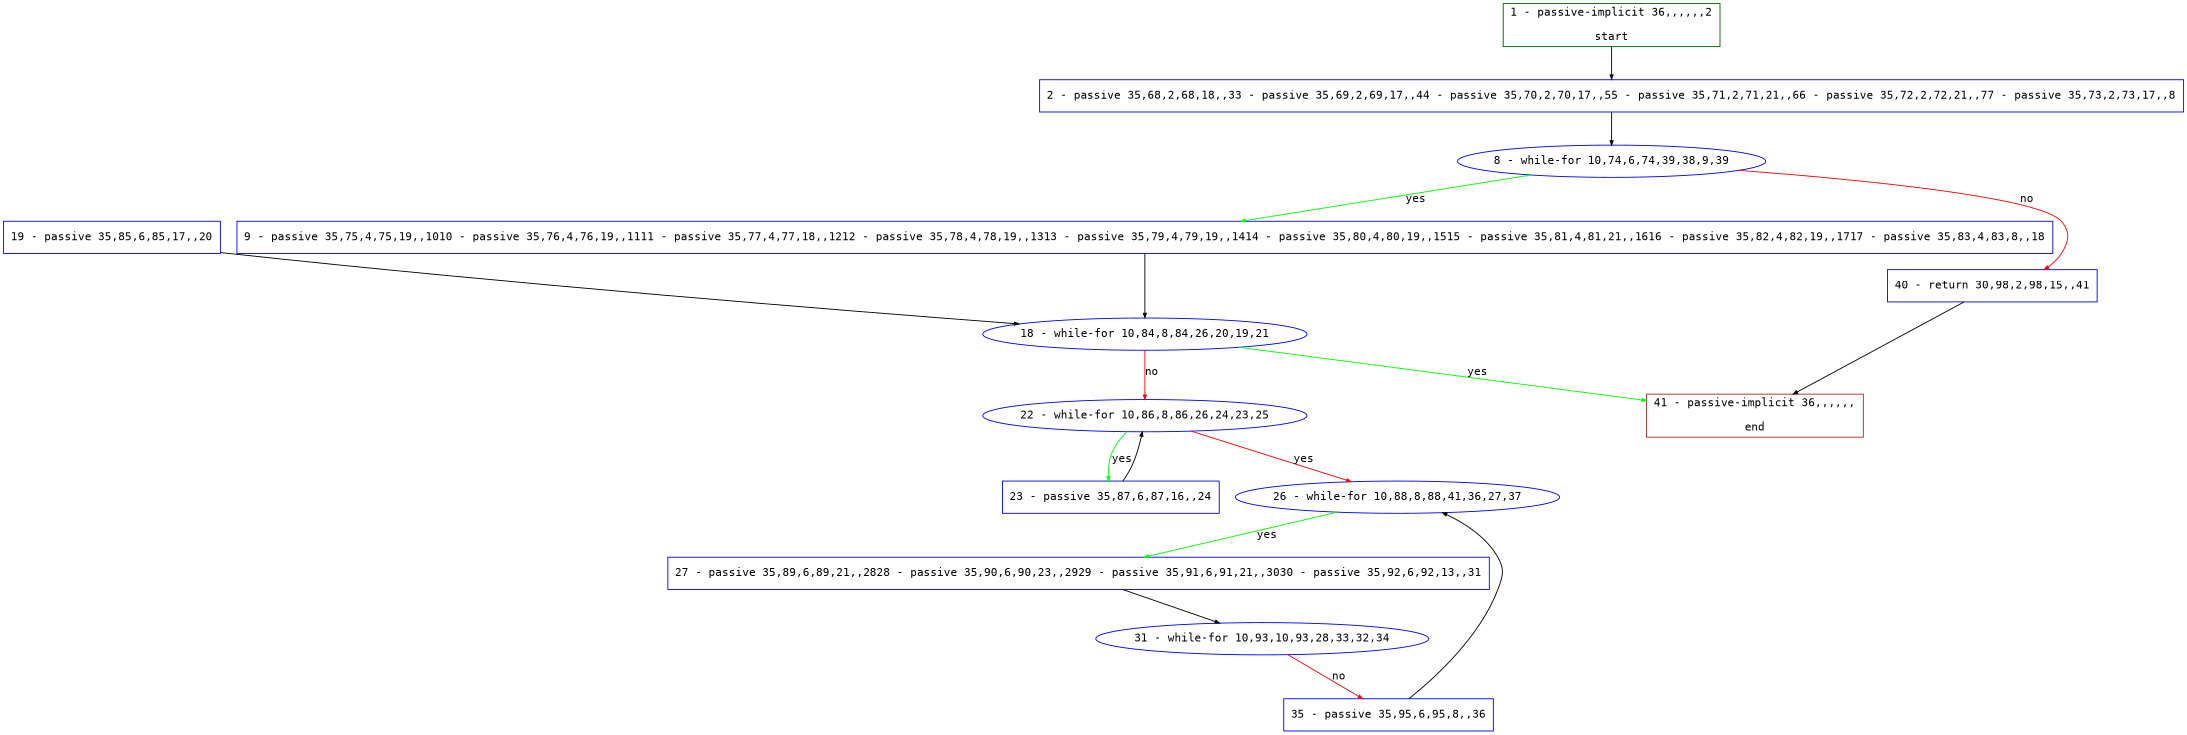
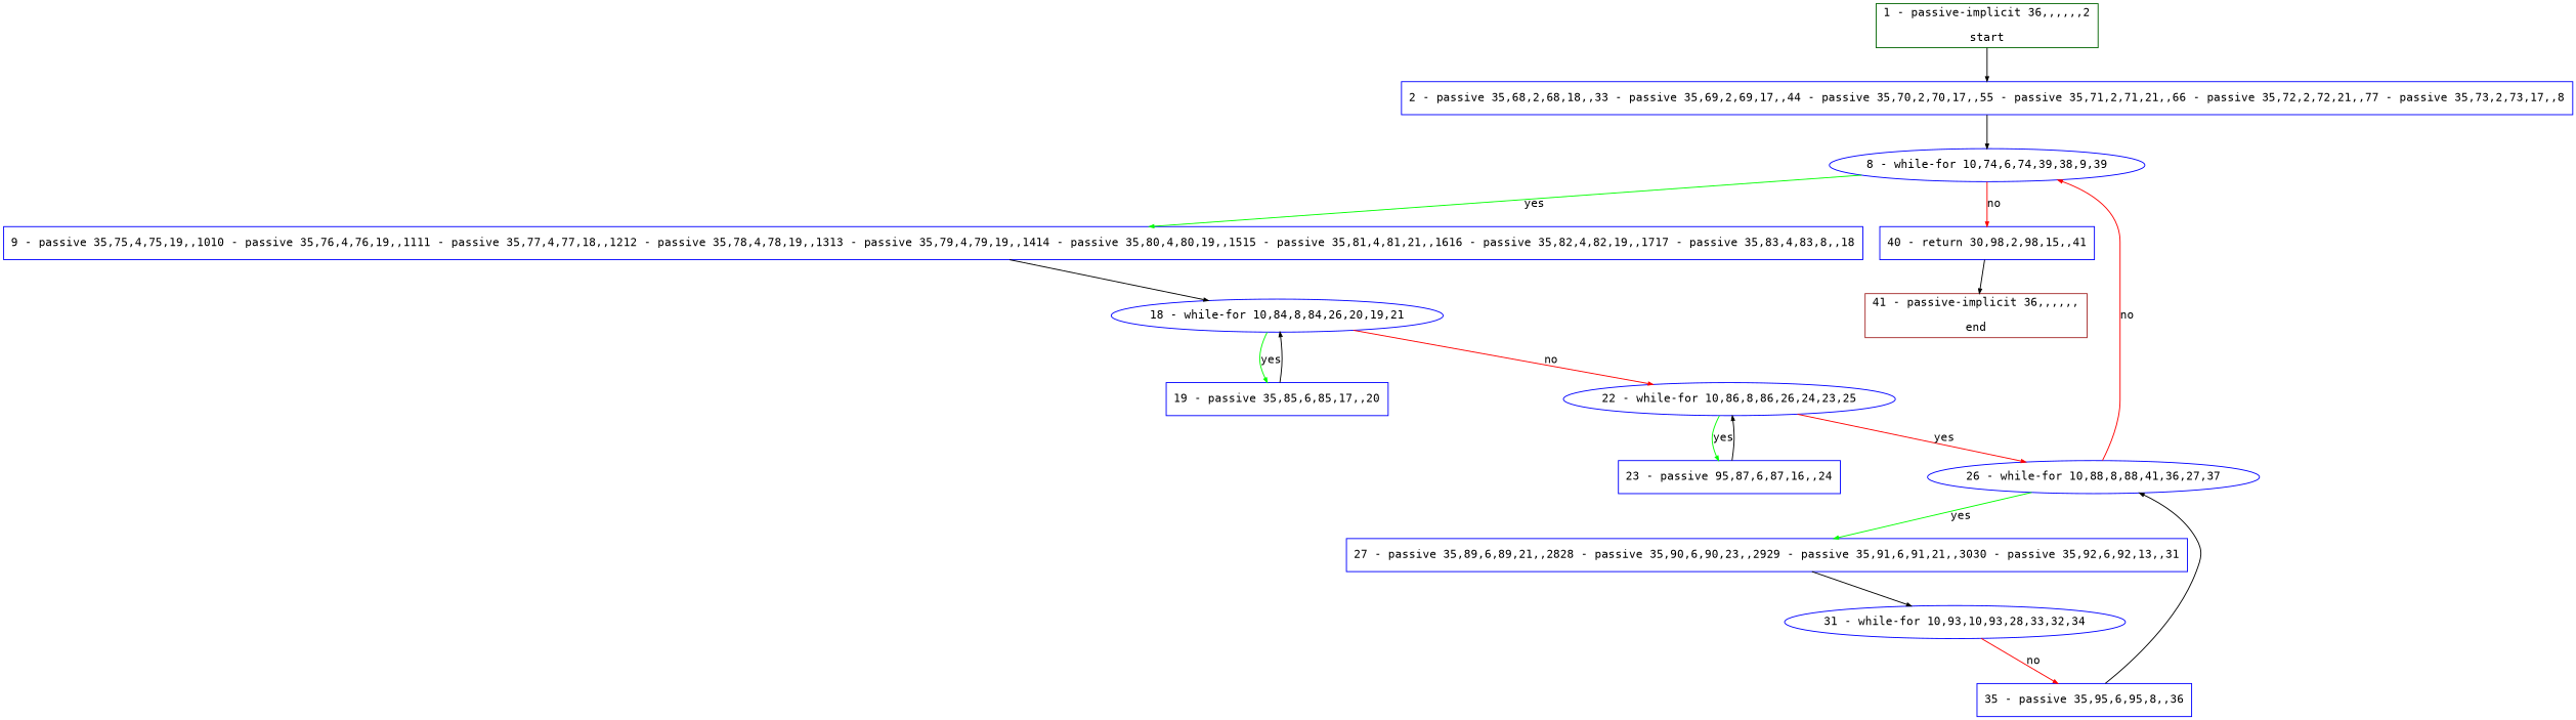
  digraph {
    bgcolor=white
    compound=true
    fillcolor="#FFFFCC"
    fontname="DejaVu Sans Mono"
    fontsize=12
    pack=true
    packmode=clust
    style="rounded,filled"
    node [color="#0000ff" compound=true fillcolor="#ffffff" fixedsize=false fontname="DejaVu Sans Mono" fontsize=12 node_initialized=no shape=box style=filled]
    edge [arrowhead=normal arrowsize=0.5 arrowtail=none color="#000000" compound=true dir=forward fontcolor=black fontname="DejaVu Sans Mono" fontsize=12]
    n1 [label="2 - passive 35,68,2,68,18,,33 - passive 35,69,2,69,17,,44 - passive 35,70,2,70,17,,55 - passive 35,71,2,71,21,,66 - passive 35,72,2,72,21,,77 - passive 35,73,2,73,17,,8"]
    n2 [label="8 - while-for 10,74,6,74,39,38,9,39" shape=oval]
    n3 [label="9 - passive 35,75,4,75,19,,1010 - passive 35,76,4,76,19,,1111 - passive 35,77,4,77,18,,1212 - passive 35,78,4,78,19,,1313 - passive 35,79,4,79,19,,1414 - passive 35,80,4,80,19,,1515 - passive 35,81,4,81,21,,1616 - passive 35,82,4,82,19,,1717 - passive 35,83,4,83,8,,18"]
    n4 [label="40 - return 30,98,2,98,15,,41"]
    n5 [color="#006400" label="1 - passive-implicit 36,,,,,,2\n\nstart"]
    n6 [label="18 - while-for 10,84,8,84,26,20,19,21" shape=oval]
    n7 [color="#a52a2a" label="41 - passive-implicit 36,,,,,,\n\nend"]
    n8 [label="19 - passive 35,85,6,85,17,,20"]
    n9 [label="22 - while-for 10,86,8,86,26,24,23,25" shape=oval]
-   n10 [label="23 - passive 35,87,6,87,16,,24"]
+   n10 [label="23 - passive 95,87,6,87,16,,24"]
    n11 [label="26 - while-for 10,88,8,88,41,36,27,37" shape=oval]
    n12 [label="27 - passive 35,89,6,89,21,,2828 - passive 35,90,6,90,23,,2929 - passive 35,91,6,91,21,,3030 - passive 35,92,6,92,13,,31"]
    n13 [label="31 - while-for 10,93,10,93,28,33,32,34" shape=oval]
    n14 [label="35 - passive 35,95,6,95,8,,36"]
    n1 -> n2
    n2 -> n3 [color="#00ff00" label=yes]
    n2 -> n4 [color="#ff0000" label=no]
    n3 -> n6
    n4 -> n7
    n5 -> n1
-   n6 -> n7 [color="#00ff00" label=yes]
+   n6 -> n8 [color="#00ff00" label=yes]
    n6 -> n9 [color="#ff0000" label=no]
    n8 -> n6
    n9 -> n10 [color="#00ff00" label=yes]
    n9 -> n11 [color="#ff0000" label=yes]
    n10 -> n9
+   n11 -> n2 [color="#ff0000" label=no]
    n11 -> n12 [color="#00ff00" label=yes]
    n12 -> n13
    n13 -> n14 [color="#ff0000" label=no]
    n14 -> n11
  }
